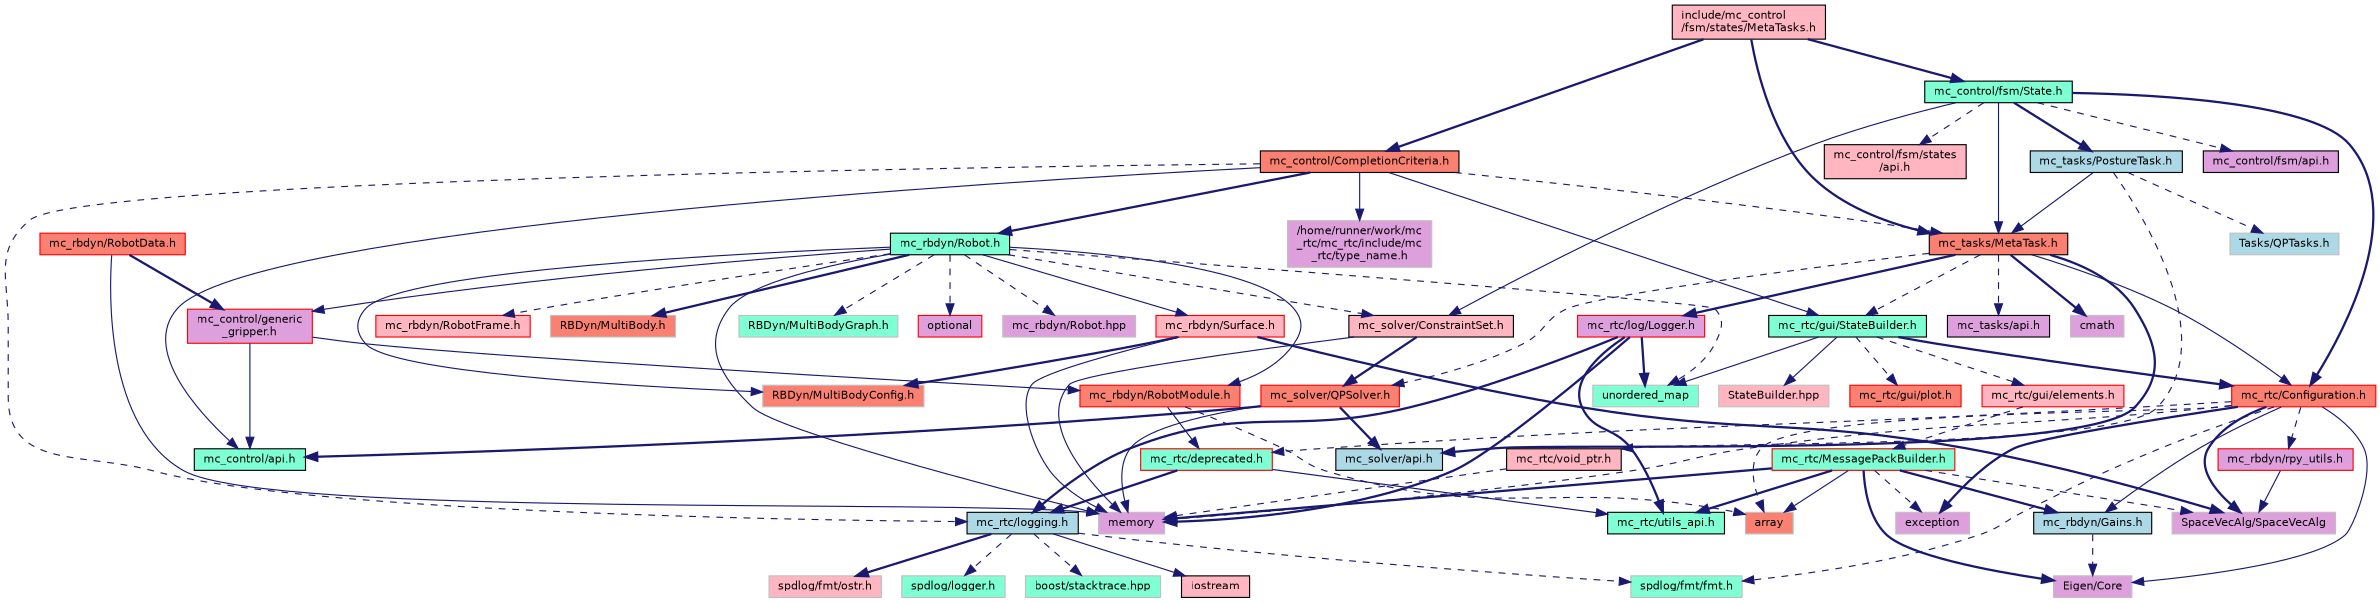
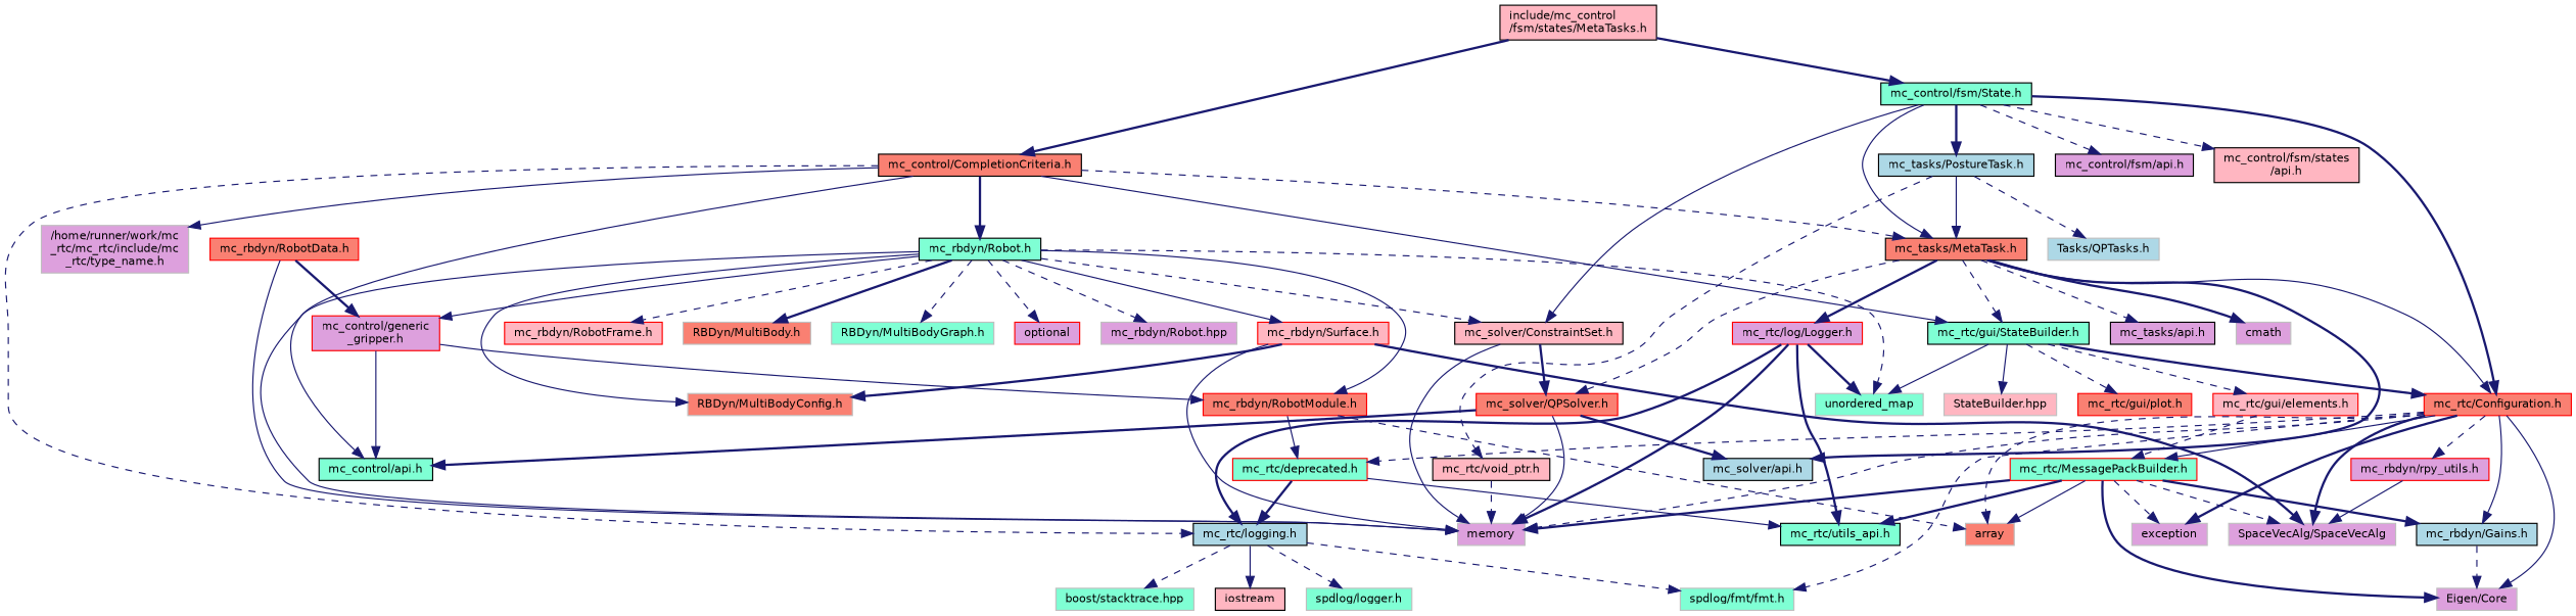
  digraph {
    node [color=black fillcolor=plum fontname=Helvetica fontsize=10 shape=record style=filled]
    edge [color=midnightblue fontname=Helvetica fontsize=10 labelfontname=Helvetica labelfontsize=10 style=dashed]
    n1 [fillcolor=lightpink fontcolor=black height=0.2 label="include/mc_control\l/fsm/states/MetaTasks.h" width=0.4]
    n2 [fillcolor=salmon height=0.2 label="mc_control/CompletionCriteria.h" width=0.4]
    n3 [fillcolor=salmon height=0.2 label="mc_tasks/MetaTask.h" width=0.4]
    n4 [fillcolor=aquamarine height=0.2 label="mc_control/fsm/State.h" width=0.4]
    n5 [fillcolor=aquamarine height=0.2 label="mc_control/api.h" width=0.4]
    n6 [fillcolor=lightblue height=0.2 label="mc_rtc/logging.h" width=0.4]
    n7 [fillcolor=aquamarine height=0.2 label="mc_rtc/gui/StateBuilder.h" width=0.4]
    n8 [fillcolor=aquamarine height=0.2 label="mc_rbdyn/Robot.h" width=0.4]
    n9 [color=grey75 height=0.2 label="/home/runner/work/mc\l_rtc/mc_rtc/include/mc\l_rtc/type_name.h" width=0.4]
    n10 [height=0.2 label="mc_tasks/api.h" width=0.4]
    n11 [color=red fillcolor=salmon height=0.2 label="mc_rtc/Configuration.h" width=0.4]
    n12 [color=red height=0.2 label="mc_rtc/log/Logger.h" width=0.4]
    n13 [color=red fillcolor=salmon height=0.2 label="mc_solver/QPSolver.h" width=0.4]
    n14 [fillcolor=lightblue height=0.2 label="mc_solver/api.h" width=0.4]
    n15 [color=grey75 height=0.2 label=cmath width=0.4]
    n16 [height=0.2 label="mc_control/fsm/api.h" width=0.4]
    n17 [fillcolor=lightpink height=0.2 label="mc_control/fsm/states\l/api.h" width=0.4]
    n18 [fillcolor=lightpink height=0.2 label="mc_solver/ConstraintSet.h" width=0.4]
    n19 [fillcolor=lightblue height=0.2 label="mc_tasks/PostureTask.h" width=0.4]
    n20 [color=grey75 fillcolor=aquamarine height=0.2 label="spdlog/fmt/fmt.h" width=0.4]
    n21 [fillcolor=lightpink height=0.2 label=iostream width=0.4]
-   n22 [color=grey75 fillcolor=lightpink height=0.2 label="spdlog/fmt/ostr.h" width=0.4]
    n23 [color=grey75 fillcolor=aquamarine height=0.2 label="spdlog/logger.h" width=0.4]
    n24 [color=grey75 fillcolor=aquamarine height=0.2 label="boost/stacktrace.hpp" width=0.4]
    n25 [color=red fillcolor=lightpink height=0.2 label="mc_rtc/gui/elements.h" width=0.4]
    n26 [color=red fillcolor=salmon height=0.2 label="mc_rtc/gui/plot.h" width=0.4]
    n27 [color=grey75 fillcolor=aquamarine height=0.2 label=unordered_map width=0.4]
    n28 [color=grey75 fillcolor=lightpink height=0.2 label="StateBuilder.hpp" width=0.4]
    n29 [color=grey75 height=0.2 label=memory width=0.4]
    n30 [color=red height=0.2 label="mc_control/generic\l_gripper.h" width=0.4]
    n31 [color=red fillcolor=salmon height=0.2 label="mc_rbdyn/RobotModule.h" width=0.4]
    n32 [color=red fillcolor=lightpink height=0.2 label="mc_rbdyn/RobotFrame.h" width=0.4]
    n33 [color=red fillcolor=lightpink height=0.2 label="mc_rbdyn/Surface.h" width=0.4]
    n34 [color=grey75 fillcolor=salmon height=0.2 label="RBDyn/MultiBodyConfig.h" width=0.4]
    n35 [color=grey75 fillcolor=salmon height=0.2 label="RBDyn/MultiBody.h" width=0.4]
    n36 [color=grey75 fillcolor=aquamarine height=0.2 label="RBDyn/MultiBodyGraph.h" width=0.4]
    n37 [color=red height=0.2 label=optional width=0.4]
    n38 [color=grey75 height=0.2 label="mc_rbdyn/Robot.hpp" width=0.4]
    n39 [color=red fillcolor=aquamarine height=0.2 label="mc_rtc/MessagePackBuilder.h" width=0.4]
    n40 [fillcolor=lightblue height=0.2 label="mc_rbdyn/Gains.h" width=0.4]
    n41 [color=grey75 height=0.2 label="Eigen/Core" width=0.4]
    n42 [color=grey75 height=0.2 label="SpaceVecAlg/SpaceVecAlg" width=0.4]
    n43 [color=grey75 fillcolor=salmon height=0.2 label=array width=0.4]
    n44 [color=grey75 height=0.2 label=exception width=0.4]
    n45 [color=red fillcolor=aquamarine height=0.2 label="mc_rtc/deprecated.h" width=0.4]
    n46 [color=red height=0.2 label="mc_rbdyn/rpy_utils.h" width=0.4]
    n47 [fillcolor=aquamarine height=0.2 label="mc_rtc/utils_api.h" width=0.4]
    n48 [color=red fillcolor=salmon height=0.2 label="mc_rbdyn/RobotData.h" width=0.4]
    n49 [fillcolor=lightpink height=0.2 label="mc_rtc/void_ptr.h" width=0.4]
    n50 [color=grey75 fillcolor=lightblue height=0.2 label="Tasks/QPTasks.h" width=0.4]
    n1 -> n2 [style=bold]
-   n1 -> n3 [style=bold]
    n1 -> n4 [style=bold]
    n2 -> n3
    n2 -> n5 [style=solid]
    n2 -> n6
    n2 -> n7 [style=solid]
    n2 -> n8 [style=bold]
    n2 -> n9 [style=solid]
    n3 -> n7
    n3 -> n10
    n3 -> n11 [style=solid]
    n3 -> n12 [style=bold]
    n3 -> n13
    n3 -> n14 [style=bold]
    n3 -> n15 [style=bold]
    n4 -> n3 [style=solid]
    n4 -> n11 [style=bold]
    n4 -> n16
    n4 -> n17
    n4 -> n18 [style=solid]
    n4 -> n19 [style=bold]
    n6 -> n20
    n6 -> n21 [style=solid]
-   n6 -> n22 [style=bold]
    n6 -> n23
    n6 -> n24
    n7 -> n11 [style=bold]
    n7 -> n25
    n7 -> n26
    n7 -> n27 [style=solid]
    n7 -> n28 [style=solid]
    n8 -> n18
    n8 -> n27
    n8 -> n29 [style=solid]
    n8 -> n30 [style=solid]
    n8 -> n31 [style=solid]
    n8 -> n32
    n8 -> n33 [style=solid]
    n8 -> n34 [style=solid]
    n8 -> n35 [style=bold]
    n8 -> n36
    n8 -> n37
    n8 -> n38
    n11 -> n20
    n11 -> n29
+   n11 -> n39 [style=solid]
    n11 -> n40 [style=solid]
    n11 -> n41 [style=solid]
    n11 -> n42 [style=bold]
    n11 -> n43
    n11 -> n44 [style=bold]
    n11 -> n45
    n11 -> n46
    n12 -> n6 [style=bold]
    n12 -> n27 [style=bold]
    n12 -> n29 [style=bold]
    n12 -> n47 [style=bold]
    n13 -> n5 [style=bold]
    n13 -> n14 [style=bold]
    n13 -> n29 [style=solid]
    n18 -> n13 [style=bold]
    n18 -> n29 [style=solid]
    n19 -> n3 [style=solid]
    n19 -> n49
    n19 -> n50
    n25 -> n39
    n30 -> n5 [style=solid]
    n30 -> n31 [style=solid]
    n31 -> n43
    n31 -> n45 [style=solid]
    n33 -> n29 [style=solid]
    n33 -> n34 [style=bold]
    n33 -> n42 [style=bold]
    n39 -> n29 [style=bold]
    n39 -> n40 [style=bold]
    n39 -> n41 [style=bold]
    n39 -> n42
    n39 -> n43 [style=solid]
    n39 -> n44
    n39 -> n47 [style=bold]
    n40 -> n41
    n45 -> n6 [style=bold]
    n45 -> n47 [style=solid]
    n46 -> n42 [style=solid]
    n48 -> n29 [style=solid]
    n48 -> n30 [style=bold]
    n49 -> n29
  }
